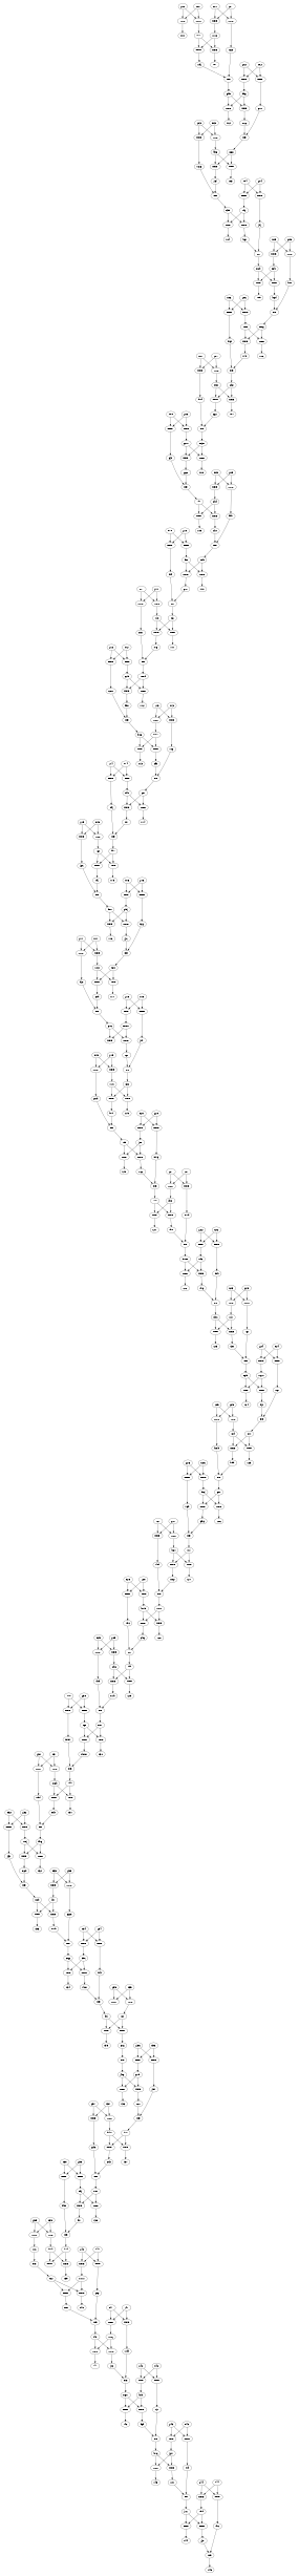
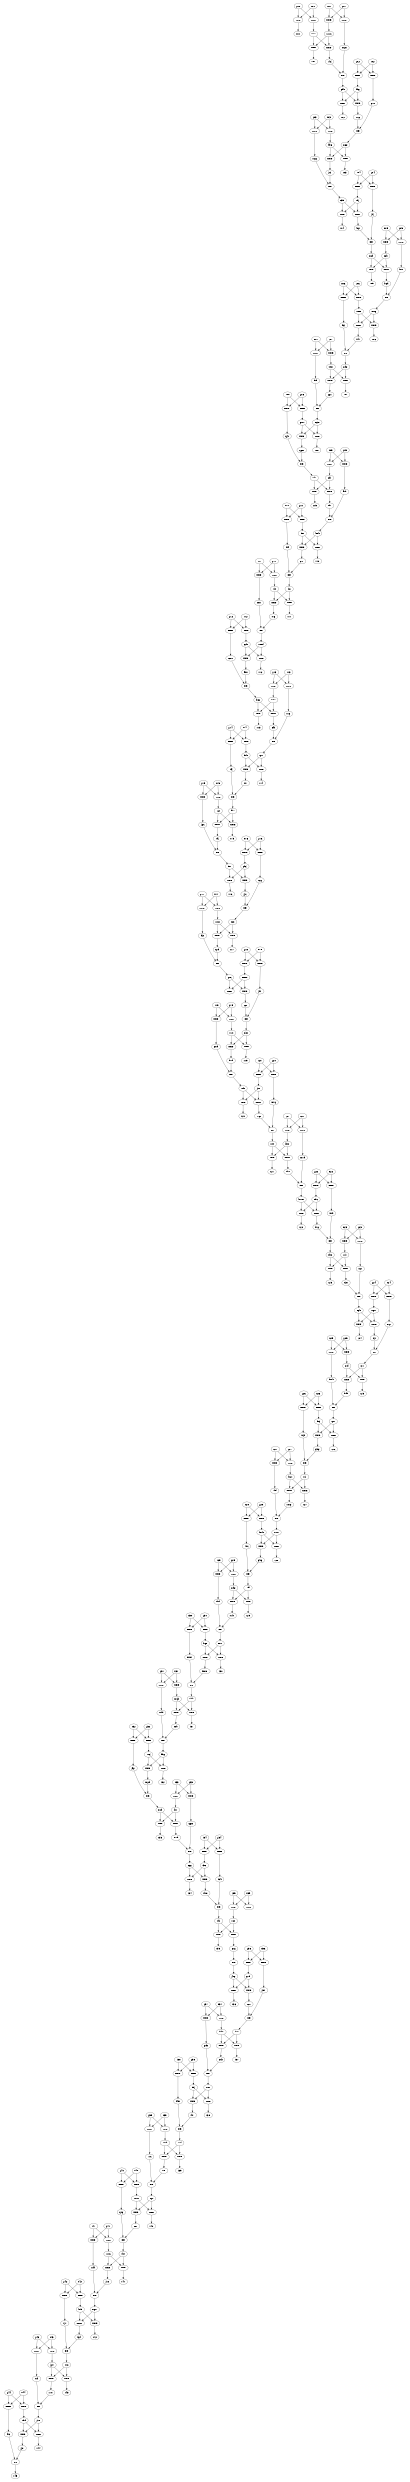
  digraph {
    nodesep=0.5
    rankdir=TB
    ranksep=0.75
    n1 [label=bdm]
    n2 [label=XOR]
    n3 [label=AND]
    z37
    n5 [label=pck]
    n6 [label=hvn]
    n7 [label=bnk]
    n8 [label=XOR]
    n9 [label=AND]
    z10
    n11 [label=pvt]
    n12 [label=fnt]
    n13 [label=cbc]
    n14 [label=XOR]
    n15 [label=AND]
    z34
    n17 [label=rbm]
    n18 [label=cqg]
    n19 [label=cbf]
    n20 [label=XOR]
    n21 [label=AND]
    z09
    n23 [label=sht]
    n24 [label=vdr]
    n25 [label=cjm]
    n26 [label=XOR]
    n27 [label=AND]
    z19
    n29 [label=hwf]
    n30 [label=rws]
    n31 [label=cph]
    n32 [label=XOR]
    n33 [label=AND]
    z05
    n35 [label=bqd]
    n36 [label=qqd]
    n37 [label=crv]
    n38 [label=XOR]
    n39 [label=AND]
    z25
    n41 [label=hdb]
    n42 [label=cvf]
    n43 [label=dkg]
    n44 [label=XOR]
    n45 [label=AND]
    z02
    n47 [label=nwp]
    n48 [label=ghb]
    n49 [label=fbv]
    n50 [label=XOR]
    n51 [label=AND]
    z15
    n53 [label=rfj]
    n54 [label=rgt]
    n55 [label=fhg]
    n56 [label=XOR]
    n57 [label=AND]
    z32
    n59 [label=mpd]
    n60 [label=wnj]
    n61 [label=gdp]
    n62 [label=XOR]
    n63 [label=AND]
    z07
    n65 [label=qgv]
    n66 [label=stm]
    n67 [label=ggg]
    n68 [label=XOR]
    n69 [label=AND]
    z03
    n71 [label=jcf]
    n72 [label=kbg]
    n73 [label=grd]
    n74 [label=XOR]
    n75 [label=AND]
    z36
    n77 [label=tcw]
    n78 [label=jbp]
    n79 [label=hff]
    n80 [label=XOR]
    n81 [label=AND]
    z29
    n83 [label=twb]
    n84 [label=gdg]
    n85 [label=hvd]
    n86 [label=XOR]
    n87 [label=AND]
    z39
+   n89 [label=vts]
    n90 [label=bmb]
    n91 [label=jbr]
    n92 [label=XOR]
    n93 [label=AND]
    z33
    n95 [label=mvb]
    n96 [label=ncd]
    n97 [label=jhm]
    n98 [label=XOR]
    n99 [label=AND]
    z21
    n101 [label=dvs]
    n102 [label=wst]
    n103 [label=jpt]
    n104 [label=XOR]
    n105 [label=AND]
    z43
    n107 [label=wtr]
    n108 [label=brq]
    n109 [label=jtn]
    n110 [label=XOR]
    n111 [label=AND]
    z20
    n113 [label=wqs]
    n114 [label=vtk]
    n115 [label=mjm]
    n116 [label=XOR]
    n117 [label=AND]
    z08
    n119 [label=qqm]
    n120 [label=gvw]
    n121 [label=mms]
    n122 [label=XOR]
    n123 [label=AND]
    n124 [label=tps]
    n125 [label=qvc]
    n126 [label=mnv]
    n127 [label=XOR]
    n128 [label=AND]
    z13
    n130 [label=cfk]
    n131 [label=hcg]
    n132 [label=mtg]
    n133 [label=XOR]
    n134 [label=AND]
    z06
    n136 [label=rrh]
    n137 [label=vnm]
    n138 [label=ngw]
    n139 [label=XOR]
    n140 [label=AND]
    z42
    n142 [label=fgf]
    n143 [label=ksk]
    n144 [label=nhk]
    n145 [label=XOR]
    n146 [label=AND]
    z31
    n148 [label=ncb]
    n149 [label=mqk]
    n150 [label=pkj]
    n151 [label=XOR]
    n152 [label=AND]
    z16
    n154 [label=jjc]
    n155 [label=bst]
    n156 [label=qtv]
    n157 [label=XOR]
    n158 [label=AND]
    z26
    n160 [label=gbg]
    n161 [label=dnj]
    n162 [label=stw]
    n163 [label=XOR]
    n164 [label=AND]
    z30
    n166 [label=dmm]
    n167 [label=bgs]
    n168 [label=tdc]
    n169 [label=XOR]
    n170 [label=AND]
    z22
    n172 [label=drg]
    n173 [label=hwm]
    n174 [label=tjg]
    n175 [label=XOR]
    n176 [label=AND]
    z11
    n178 [label=trg]
    n179 [label=vjn]
    n180 [label=tkt]
    n181 [label=XOR]
    n182 [label=AND]
    z41
    n184 [label=jsc]
    n185 [label=wvq]
    n186 [label=tpn]
    n187 [label=XOR]
    n188 [label=AND]
    z17
    n190 [label=tpd]
    n191 [label=wcn]
    n192 [label=tpv]
    n193 [label=XOR]
    n194 [label=AND]
    z14
    n196 [label=ttr]
    n197 [label=drk]
    n198 [label=tqv]
    n199 [label=XOR]
    n200 [label=AND]
    z40
    n202 [label=nnr]
    n203 [label=www]
    n204 [label=vbd]
    n205 [label=XOR]
    n206 [label=AND]
    z44
    n208 [label=jjn]
    n209 [label=jvs]
    n210 [label=vbj]
    n211 [label=XOR]
    n212 [label=AND]
    z04
    n214 [label=kqr]
    n215 [label=chb]
    n216 [label=vcs]
    n217 [label=XOR]
    n218 [label=AND]
    z35
    n220 [label=qrg]
    n221 [label=dtj]
    n222 [label=vvj]
    n223 [label=XOR]
    n224 [label=AND]
    z27
    n226 [label=rmp]
    n227 [label=bqv]
    n228 [label=wgw]
    n229 [label=XOR]
    n230 [label=AND]
    z24
    n232 [label=hjt]
    n233 [label=nph]
    n234 [label=wjv]
    n235 [label=XOR]
    n236 [label=AND]
    z23
    n238 [label=tjm]
    n239 [label=nbc]
    n240 [label=wmd]
    n241 [label=XOR]
    n242 [label=AND]
    z12
    n244 [label=fbn]
    n245 [label=qvh]
    n246 [label=wrw]
    n247 [label=XOR]
    n248 [label=AND]
    z28
    n250 [label=pkq]
    n251 [label=hwh]
    n252 [label=wsr]
    n253 [label=XOR]
    n254 [label=AND]
    z38
    n256 [label=ftr]
    n257 [label=shj]
    n258 [label=wwc]
    n259 [label=XOR]
    n260 [label=AND]
    z01
    n262 [label=whj]
    n263 [label=nvv]
    n264 [label=x01]
    n265 [label=XOR]
    n266 [label=AND]
    n267 [label=nqm]
    n268 [label=y01]
    n269 [label=x04]
    n270 [label=XOR]
    n271 [label=AND]
    n272 [label=jsj]
    n273 [label=y04]
    n274 [label=x05]
    n275 [label=XOR]
    n276 [label=AND]
    n277 [label=hns]
    n278 [label=y05]
    n279 [label=x06]
    n280 [label=XOR]
    n281 [label=AND]
    n282 [label=dqs]
    n283 [label=y06]
    n284 [label=x07]
    n285 [label=XOR]
    n286 [label=AND]
    n287 [label=dsf]
    n288 [label=y07]
    n289 [label=x08]
    n290 [label=XOR]
    n291 [label=AND]
    n292 [label=qjb]
    n293 [label=y08]
    n294 [label=x09]
    n295 [label=XOR]
    n296 [label=AND]
    n297 [label=fhh]
    n298 [label=y09]
    n299 [label=x10]
    n300 [label=XOR]
    n301 [label=AND]
    n302 [label=ktf]
    n303 [label=y10]
    n304 [label=x11]
    n305 [label=XOR]
    n306 [label=AND]
    n307 [label=smr]
    n308 [label=y11]
    n309 [label=x16]
    n310 [label=XOR]
    n311 [label=AND]
    n312 [label=tqq]
    n313 [label=y16]
    n314 [label=x19]
    n315 [label=XOR]
    n316 [label=AND]
    n317 [label=pnd]
    n318 [label=y19]
    n319 [label=x20]
    n320 [label=XOR]
    n321 [label=AND]
    n322 [label=mrq]
    n323 [label=y20]
    n324 [label=x23]
    n325 [label=XOR]
    n326 [label=AND]
    n327 [label=vgr]
    n328 [label=y23]
    n329 [label=x25]
    n330 [label=XOR]
    n331 [label=AND]
    n332 [label=hmb]
    n333 [label=y25]
    n334 [label=x27]
    n335 [label=XOR]
    n336 [label=AND]
    n337 [label=rkd]
    n338 [label=y27]
    n339 [label=x28]
    n340 [label=XOR]
    n341 [label=AND]
    n342 [label=vbc]
    n343 [label=y28]
    n344 [label=x29]
    n345 [label=XOR]
    n346 [label=AND]
    n347 [label=dtd]
    n348 [label=y29]
-   n349 [label=x70]
+   n349 [label=x30]
    n350 [label=XOR]
    n351 [label=AND]
    n352 [label=mmr]
    n353 [label=y30]
    n354 [label=x32]
    n355 [label=XOR]
    n356 [label=AND]
    n357 [label=jfp]
    n358 [label=y32]
    n359 [label=x33]
    n360 [label=XOR]
    n361 [label=AND]
    n362 [label=qgm]
    n363 [label=y33]
    n364 [label=x34]
    n365 [label=XOR]
    n366 [label=AND]
    n367 [label=sck]
    n368 [label=y34]
    n369 [label=x38]
    n370 [label=XOR]
    n371 [label=AND]
    n372 [label=dkn]
    n373 [label=y38]
    n374 [label=x41]
    n375 [label=XOR]
    n376 [label=AND]
    n377 [label=wfd]
    n378 [label=y41]
    n379 [label=y00]
    n380 [label=XOR]
    n381 [label=AND]
    z00
    n383 [label=x00]
    n384 [label=y02]
    n385 [label=XOR]
    n386 [label=AND]
    n387 [label=gws]
    n388 [label=x02]
    n389 [label=y03]
    n390 [label=XOR]
    n391 [label=AND]
    n392 [label=wgg]
    n393 [label=x03]
    n394 [label=y12]
    n395 [label=XOR]
    n396 [label=AND]
    n397 [label=cmn]
    n398 [label=x12]
    n399 [label=y13]
    n400 [label=XOR]
    n401 [label=AND]
    n402 [label=rsq]
    n403 [label=x13]
    n404 [label=y14]
    n405 [label=XOR]
    n406 [label=AND]
    n407 [label=nfj]
    n408 [label=x14]
    n409 [label=y15]
    n410 [label=XOR]
    n411 [label=AND]
    n412 [label=jgc]
    n413 [label=x15]
    n414 [label=y17]
    n415 [label=XOR]
    n416 [label=AND]
    n417 [label=djn]
    n418 [label=x17]
    n419 [label=y18]
    n420 [label=XOR]
    n421 [label=AND]
    n422 [label=jdr]
    n423 [label=x18]
    n424 [label=y21]
    n425 [label=XOR]
    n426 [label=AND]
    n427 [label=mvd]
    n428 [label=x21]
    n429 [label=y22]
    n430 [label=XOR]
    n431 [label=AND]
    n432 [label=snh]
    n433 [label=x22]
    n434 [label=y24]
    n435 [label=XOR]
    n436 [label=AND]
    n437 [label=nqr]
    n438 [label=x24]
    n439 [label=y26]
    n440 [label=XOR]
    n441 [label=AND]
    n442 [label=vqh]
    n443 [label=x26]
    n444 [label=y31]
    n445 [label=XOR]
    n446 [label=AND]
    n447 [label=ndd]
    n448 [label=x31]
    n449 [label=y35]
    n450 [label=XOR]
    n451 [label=AND]
    n452 [label=x35]
    n453 [label=y36]
    n454 [label=XOR]
    n455 [label=AND]
    n456 [label=jms]
    n457 [label=x36]
    n458 [label=y37]
    n459 [label=XOR]
    n460 [label=AND]
    n461 [label=gdn]
    n462 [label=x37]
    n463 [label=y39]
    n464 [label=XOR]
    n465 [label=AND]
    n466 [label=rvc]
    n467 [label=x39]
    n468 [label=y40]
    n469 [label=XOR]
    n470 [label=AND]
    n471 [label=qsg]
    n472 [label=x40]
    n473 [label=y42]
    n474 [label=XOR]
    n475 [label=AND]
    n476 [label=rjv]
    n477 [label=x42]
    n478 [label=y43]
    n479 [label=XOR]
    n480 [label=AND]
    n481 [label=trf]
    n482 [label=x43]
    n483 [label=y44]
    n484 [label=XOR]
    n485 [label=AND]
    n486 [label=ftc]
    n487 [label=x44]
    n488 [label=OR]
    n489 [label=OR]
    n490 [label=OR]
    n491 [label=OR]
    n492 [label=OR]
    z45
    n494 [label=OR]
    n495 [label=OR]
    n496 [label=OR]
    n497 [label=OR]
    n498 [label=OR]
    n499 [label=OR]
    n500 [label=OR]
    n501 [label=OR]
    n502 [label=OR]
    n503 [label=OR]
    n504 [label=OR]
    n505 [label=OR]
    n506 [label=OR]
    n507 [label=OR]
    n508 [label=OR]
    n509 [label=OR]
    n510 [label=OR]
    n511 [label=OR]
    n512 [label=OR]
    n513 [label=OR]
    n514 [label=OR]
    n515 [label=OR]
    n516 [label=OR]
    n517 [label=OR]
    n518 [label=OR]
    n519 [label=OR]
    n520 [label=OR]
    n521 [label=OR]
    n522 [label=OR]
    n523 [label=OR]
    n524 [label=OR]
    n525 [label=OR]
    n526 [label=OR]
    n527 [label=OR]
    n528 [label=OR]
    n529 [label=OR]
    n530 [label=OR]
    n531 [label=OR]
    n532 [label=OR]
    n1 -> n2
    n1 -> n3
    n2 -> z37
    n3 -> n5
    n5 -> n495
    n6 -> n2
    n6 -> n3
    n7 -> n8
    n7 -> n9
    n8 -> z10
    n9 -> n11
    n11 -> n502
    n12 -> n8
    n12 -> n9
    n13 -> n14
    n13 -> n15
    n14 -> z34
    n15 -> n17
    n17 -> n514
    n18 -> n14
    n18 -> n15
    n19 -> n20
    n19 -> n21
    n20 -> z09
    n21 -> n23
    n23 -> n520
    n24 -> n20
    n24 -> n21
    n25 -> n26
    n25 -> n27
    n26 -> z19
    n27 -> n29
    n29 -> n509
    n30 -> n26
    n30 -> n27
    n31 -> n32
    n31 -> n33
    n32 -> z05
    n33 -> n35
    n35 -> n488
    n36 -> n32
    n36 -> n33
    n37 -> n38
    n37 -> n39
    n38 -> z25
    n39 -> n41
    n41 -> n496
    n42 -> n38
    n42 -> n39
    n43 -> n44
    n43 -> n45
    n44 -> z02
    n45 -> n47
    n47 -> n507
    n48 -> n44
    n48 -> n45
    n49 -> n50
    n49 -> n51
    n50 -> z15
    n51 -> n53
    n53 -> n515
    n54 -> n50
    n54 -> n51
    n55 -> n56
    n55 -> n57
    n56 -> z32
    n57 -> n59
    n59 -> n499
    n60 -> n56
    n60 -> n57
    n61 -> n62
    n61 -> n63
    n62 -> z07
    n63 -> n65
    n65 -> n511
    n66 -> n62
    n66 -> n63
    n67 -> n68
    n67 -> n69
    n68 -> z03
    n69 -> n71
    n71 -> n498
    n72 -> n68
    n72 -> n69
    n73 -> n74
    n73 -> n75
    n74 -> z36
    n75 -> n77
    n77 -> n523
    n78 -> n74
    n78 -> n75
    n79 -> n80
    n79 -> n81
    n80 -> z29
    n81 -> n83
    n83 -> n528
    n84 -> n80
    n84 -> n81
    n85 -> n86
    n85 -> n87
    n86 -> z39
+   n87 -> n89
+   n89 -> n531
    n90 -> n86
    n90 -> n87
    n91 -> n92
    n91 -> n93
    n92 -> z33
    n93 -> n95
    n95 -> n510
    n96 -> n92
    n96 -> n93
    n97 -> n98
    n97 -> n99
    n98 -> z21
    n99 -> n101
    n101 -> n490
    n102 -> n98
    n102 -> n99
    n103 -> n104
    n103 -> n105
    n104 -> z43
    n105 -> n107
    n107 -> n532
    n108 -> n104
    n108 -> n105
    n109 -> n110
    n109 -> n111
    n110 -> z20
    n111 -> n113
    n113 -> n503
    n114 -> n110
    n114 -> n111
    n115 -> n116
    n115 -> n117
    n116 -> z08
    n117 -> n119
    n119 -> n512
    n120 -> n116
    n120 -> n117
    n121 -> n122
    n121 -> n123
    n123 -> n124
    n124 -> n525
    n125 -> n122
    n125 -> n123
    n126 -> n127
    n126 -> n128
    n127 -> z13
    n128 -> n130
    n130 -> n519
    n131 -> n127
    n131 -> n128
    n132 -> n133
    n132 -> n134
    n133 -> z06
    n134 -> n136
    n136 -> n518
    n137 -> n133
    n137 -> n134
    n138 -> n139
    n138 -> n140
    n139 -> z42
    n140 -> n142
    n142 -> n516
    n143 -> n139
    n143 -> n140
    n144 -> n145
    n144 -> n146
    n145 -> z31
    n146 -> n148
    n148 -> n504
    n149 -> n145
    n149 -> n146
    n150 -> n151
    n150 -> n152
    n151 -> z16
    n152 -> n154
    n154 -> n526
    n155 -> n151
    n155 -> n152
    n156 -> n157
    n156 -> n158
    n157 -> z26
    n158 -> n160
    n160 -> n530
    n161 -> n157
    n161 -> n158
    n162 -> n163
    n162 -> n164
    n163 -> z30
    n164 -> n166
    n166 -> n489
    n167 -> n163
    n167 -> n164
    n168 -> n169
    n168 -> n170
    n169 -> z22
    n170 -> n172
    n172 -> n522
    n173 -> n169
    n173 -> n170
    n174 -> n175
    n174 -> n176
    n175 -> z11
    n176 -> n178
    n178 -> n521
    n179 -> n175
    n179 -> n176
    n180 -> n181
    n180 -> n182
    n181 -> z41
    n182 -> n184
    n184 -> n500
    n185 -> n181
    n185 -> n182
    n186 -> n187
    n186 -> n188
    n187 -> z17
    n188 -> n190
    n190 -> n524
    n191 -> n187
    n191 -> n188
    n192 -> n193
    n192 -> n194
    n193 -> z14
    n194 -> n196
    n196 -> n527
    n197 -> n193
    n197 -> n194
    n198 -> n199
    n198 -> n200
    n199 -> z40
    n200 -> n202
    n202 -> n505
    n203 -> n199
    n203 -> n200
    n204 -> n205
    n204 -> n206
    n205 -> z44
    n206 -> n208
    n208 -> n492
    n209 -> n205
    n209 -> n206
    n210 -> n211
    n210 -> n212
    n211 -> z04
    n212 -> n214
    n214 -> n501
    n215 -> n211
    n215 -> n212
    n216 -> n217
    n216 -> n218
    n217 -> z35
    n218 -> n220
    n220 -> n513
    n221 -> n217
    n221 -> n218
    n222 -> n223
    n222 -> n224
    n223 -> z27
    n224 -> n226
    n226 -> n517
    n227 -> n223
    n227 -> n224
    n228 -> n229
    n228 -> n230
    n229 -> z24
    n230 -> n232
    n232 -> n497
    n233 -> n229
    n233 -> n230
    n234 -> n235
    n234 -> n236
    n235 -> z23
    n236 -> n238
    n238 -> n529
    n239 -> n235
    n239 -> n236
    n240 -> n241
    n240 -> n242
    n241 -> z12
    n242 -> n244
    n244 -> n491
    n245 -> n241
    n245 -> n242
    n246 -> n247
    n246 -> n248
    n247 -> z28
    n248 -> n250
    n250 -> n508
    n251 -> n247
    n251 -> n248
    n252 -> n253
    n252 -> n254
    n253 -> z38
    n254 -> n256
    n256 -> n494
    n257 -> n253
    n257 -> n254
    n258 -> n259
    n258 -> n260
    n259 -> z01
    n260 -> n262
    n262 -> n506
    n263 -> n259
    n263 -> n260
    n264 -> n265
    n264 -> n266
    n265 -> n258
    n266 -> n267
    n267 -> n506
    n268 -> n265
    n268 -> n266
    n269 -> n270
    n269 -> n271
    n270 -> n210
    n271 -> n272
    n272 -> n501
    n273 -> n270
    n273 -> n271
    n274 -> n275
    n274 -> n276
    n275 -> n31
    n276 -> n277
    n277 -> n488
    n278 -> n275
    n278 -> n276
    n279 -> n280
    n279 -> n281
    n280 -> n137
    n281 -> n282
    n282 -> n518
    n283 -> n280
    n283 -> n281
    n284 -> n285
    n284 -> n286
    n285 -> n66
    n286 -> n287
    n287 -> n511
    n288 -> n285
    n288 -> n286
    n289 -> n290
    n289 -> n291
    n290 -> n120
    n291 -> n292
    n292 -> n512
    n293 -> n290
    n293 -> n291
    n294 -> n295
    n294 -> n296
    n295 -> n19
    n296 -> n297
    n297 -> n520
    n298 -> n295
    n298 -> n296
    n299 -> n300
    n299 -> n301
    n300 -> n12
    n301 -> n302
    n302 -> n502
    n303 -> n300
    n303 -> n301
    n304 -> n305
    n304 -> n306
    n305 -> n179
    n306 -> n307
    n307 -> n521
    n308 -> n305
    n308 -> n306
    n309 -> n310
    n309 -> n311
    n310 -> n150
    n311 -> n312
    n312 -> n526
    n313 -> n310
    n313 -> n311
    n314 -> n315
    n314 -> n316
    n315 -> n30
    n316 -> n317
    n317 -> n509
    n318 -> n315
    n318 -> n316
    n319 -> n320
    n319 -> n321
    n320 -> n109
    n321 -> n322
    n322 -> n503
    n323 -> n320
    n323 -> n321
    n324 -> n325
    n324 -> n326
    n325 -> n234
    n326 -> n327
    n327 -> n529
    n328 -> n325
    n328 -> n326
    n329 -> n330
    n329 -> n331
    n330 -> n42
    n331 -> n332
    n332 -> n496
    n333 -> n330
    n333 -> n331
    n334 -> n335
    n334 -> n336
    n335 -> n227
    n336 -> n337
    n337 -> n517
    n338 -> n335
    n338 -> n336
    n339 -> n340
    n339 -> n341
    n340 -> n251
    n341 -> n342
    n342 -> n508
    n343 -> n340
    n343 -> n341
    n344 -> n345
    n344 -> n346
    n345 -> n84
    n346 -> n347
    n347 -> n528
    n348 -> n345
    n348 -> n346
    n349 -> n350
    n349 -> n351
    n350 -> n167
    n351 -> n352
    n352 -> n489
    n353 -> n350
    n353 -> n351
    n354 -> n355
    n354 -> n356
    n355 -> n60
    n356 -> n357
    n357 -> n499
    n358 -> n355
    n358 -> n356
    n359 -> n360
    n359 -> n361
    n360 -> n91
    n361 -> n362
    n362 -> n510
    n363 -> n360
    n363 -> n361
    n364 -> n365
    n364 -> n366
    n365 -> n13
    n366 -> n367
    n367 -> n514
    n368 -> n365
    n368 -> n366
    n369 -> n370
    n369 -> n371
    n370 -> n257
    n371 -> n372
    n372 -> n494
    n373 -> n370
    n373 -> n371
    n374 -> n375
    n374 -> n376
    n375 -> n185
    n376 -> n377
    n377 -> n500
    n378 -> n375
    n378 -> n376
    n379 -> n380
    n379 -> n381
    n380 -> z00
    n381 -> n263
    n383 -> n380
    n383 -> n381
    n384 -> n385
    n384 -> n386
    n385 -> n43
    n386 -> n387
    n387 -> n507
    n388 -> n385
    n388 -> n386
    n389 -> n390
    n389 -> n391
    n390 -> n72
    n391 -> n392
    n392 -> n498
    n393 -> n390
    n393 -> n391
    n394 -> n395
    n394 -> n396
    n395 -> n245
    n396 -> n397
    n397 -> n491
    n398 -> n395
    n398 -> n396
    n399 -> n400
    n399 -> n401
    n400 -> n126
    n401 -> n402
    n402 -> n519
    n403 -> n400
    n403 -> n401
    n404 -> n405
    n404 -> n406
    n405 -> n197
    n406 -> n407
    n407 -> n527
    n408 -> n405
    n408 -> n406
    n409 -> n410
    n409 -> n411
    n410 -> n54
    n411 -> n412
    n412 -> n515
    n413 -> n410
    n413 -> n411
    n414 -> n415
    n414 -> n416
    n415 -> n191
    n416 -> n417
    n417 -> n524
    n418 -> n415
    n418 -> n416
    n419 -> n420
    n419 -> n421
    n420 -> n121
    n421 -> n422
    n422 -> n525
    n423 -> n420
    n423 -> n421
    n424 -> n425
    n424 -> n426
    n425 -> n97
    n426 -> n427
    n427 -> n490
    n428 -> n425
    n428 -> n426
    n429 -> n430
    n429 -> n431
    n430 -> n168
    n431 -> n432
    n432 -> n522
    n433 -> n430
    n433 -> n431
    n434 -> n435
    n434 -> n436
    n435 -> n228
    n436 -> n437
    n437 -> n497
    n438 -> n435
    n438 -> n436
    n439 -> n440
    n439 -> n441
    n440 -> n161
    n441 -> n442
    n442 -> n530
    n443 -> n440
    n443 -> n441
    n444 -> n445
    n444 -> n446
    n445 -> n149
    n446 -> n447
    n447 -> n504
    n448 -> n445
    n448 -> n446
    n449 -> n450
    n449 -> n451
    n450 -> n216
    n452 -> n450
    n452 -> n451
    n453 -> n454
    n453 -> n455
    n454 -> n73
    n455 -> n456
    n456 -> n523
    n457 -> n454
    n457 -> n455
    n458 -> n459
    n458 -> n460
    n459 -> n1
    n460 -> n461
    n461 -> n495
    n462 -> n459
    n462 -> n460
    n463 -> n464
    n463 -> n465
    n464 -> n90
    n465 -> n466
    n466 -> n531
    n467 -> n464
    n467 -> n465
    n468 -> n469
    n468 -> n470
    n469 -> n203
    n470 -> n471
    n471 -> n505
    n472 -> n469
    n472 -> n470
    n473 -> n474
    n473 -> n475
    n474 -> n143
    n475 -> n476
    n476 -> n516
    n477 -> n474
    n477 -> n475
    n478 -> n479
    n478 -> n480
    n479 -> n103
    n480 -> n481
    n481 -> n532
    n482 -> n479
    n482 -> n480
    n483 -> n484
    n483 -> n485
    n484 -> n204
    n485 -> n486
    n486 -> n492
    n487 -> n484
    n487 -> n485
    n488 -> n132
    n489 -> n144
    n490 -> n173
    n491 -> n131
    n492 -> z45
    n494 -> n85
    n495 -> n252
    n496 -> n156
    n497 -> n37
    n498 -> n215
    n499 -> n96
    n500 -> n138
    n501 -> n36
    n502 -> n174
    n503 -> n102
    n504 -> n55
    n505 -> n180
    n506 -> n48
    n507 -> n67
    n508 -> n79
    n509 -> n114
    n510 -> n18
    n511 -> n115
    n512 -> n24
    n513 -> n78
    n514 -> n221
    n515 -> n155
    n516 -> n108
    n517 -> n246
    n518 -> n61
    n519 -> n192
    n520 -> n7
    n521 -> n240
    n522 -> n239
    n523 -> n6
    n524 -> n125
    n525 -> n25
    n526 -> n186
    n527 -> n49
    n528 -> n162
    n529 -> n233
    n530 -> n222
    n531 -> n198
    n532 -> n209
  }
